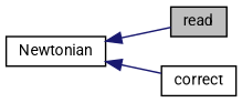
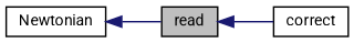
  digraph {
    fontname=Roboto
    rankdir=LR
    node [color=black fontname=Roboto fontsize=10 shape=record]
    edge [color=midnightblue dir=back fontname=Roboto fontsize=10 labelfontname=Helvetica labelfontsize=10 style=solid]
    n1 [fillcolor=grey75 fontcolor=black height=0.2 label=read style=filled width=0.4]
    n2 [height=0.2 label=correct width=0.4]
    n3 [height=0.2 label=Newtonian width=0.4]
-   n3 -> n2
+   n1 -> n2
    n3 -> n1
  }
